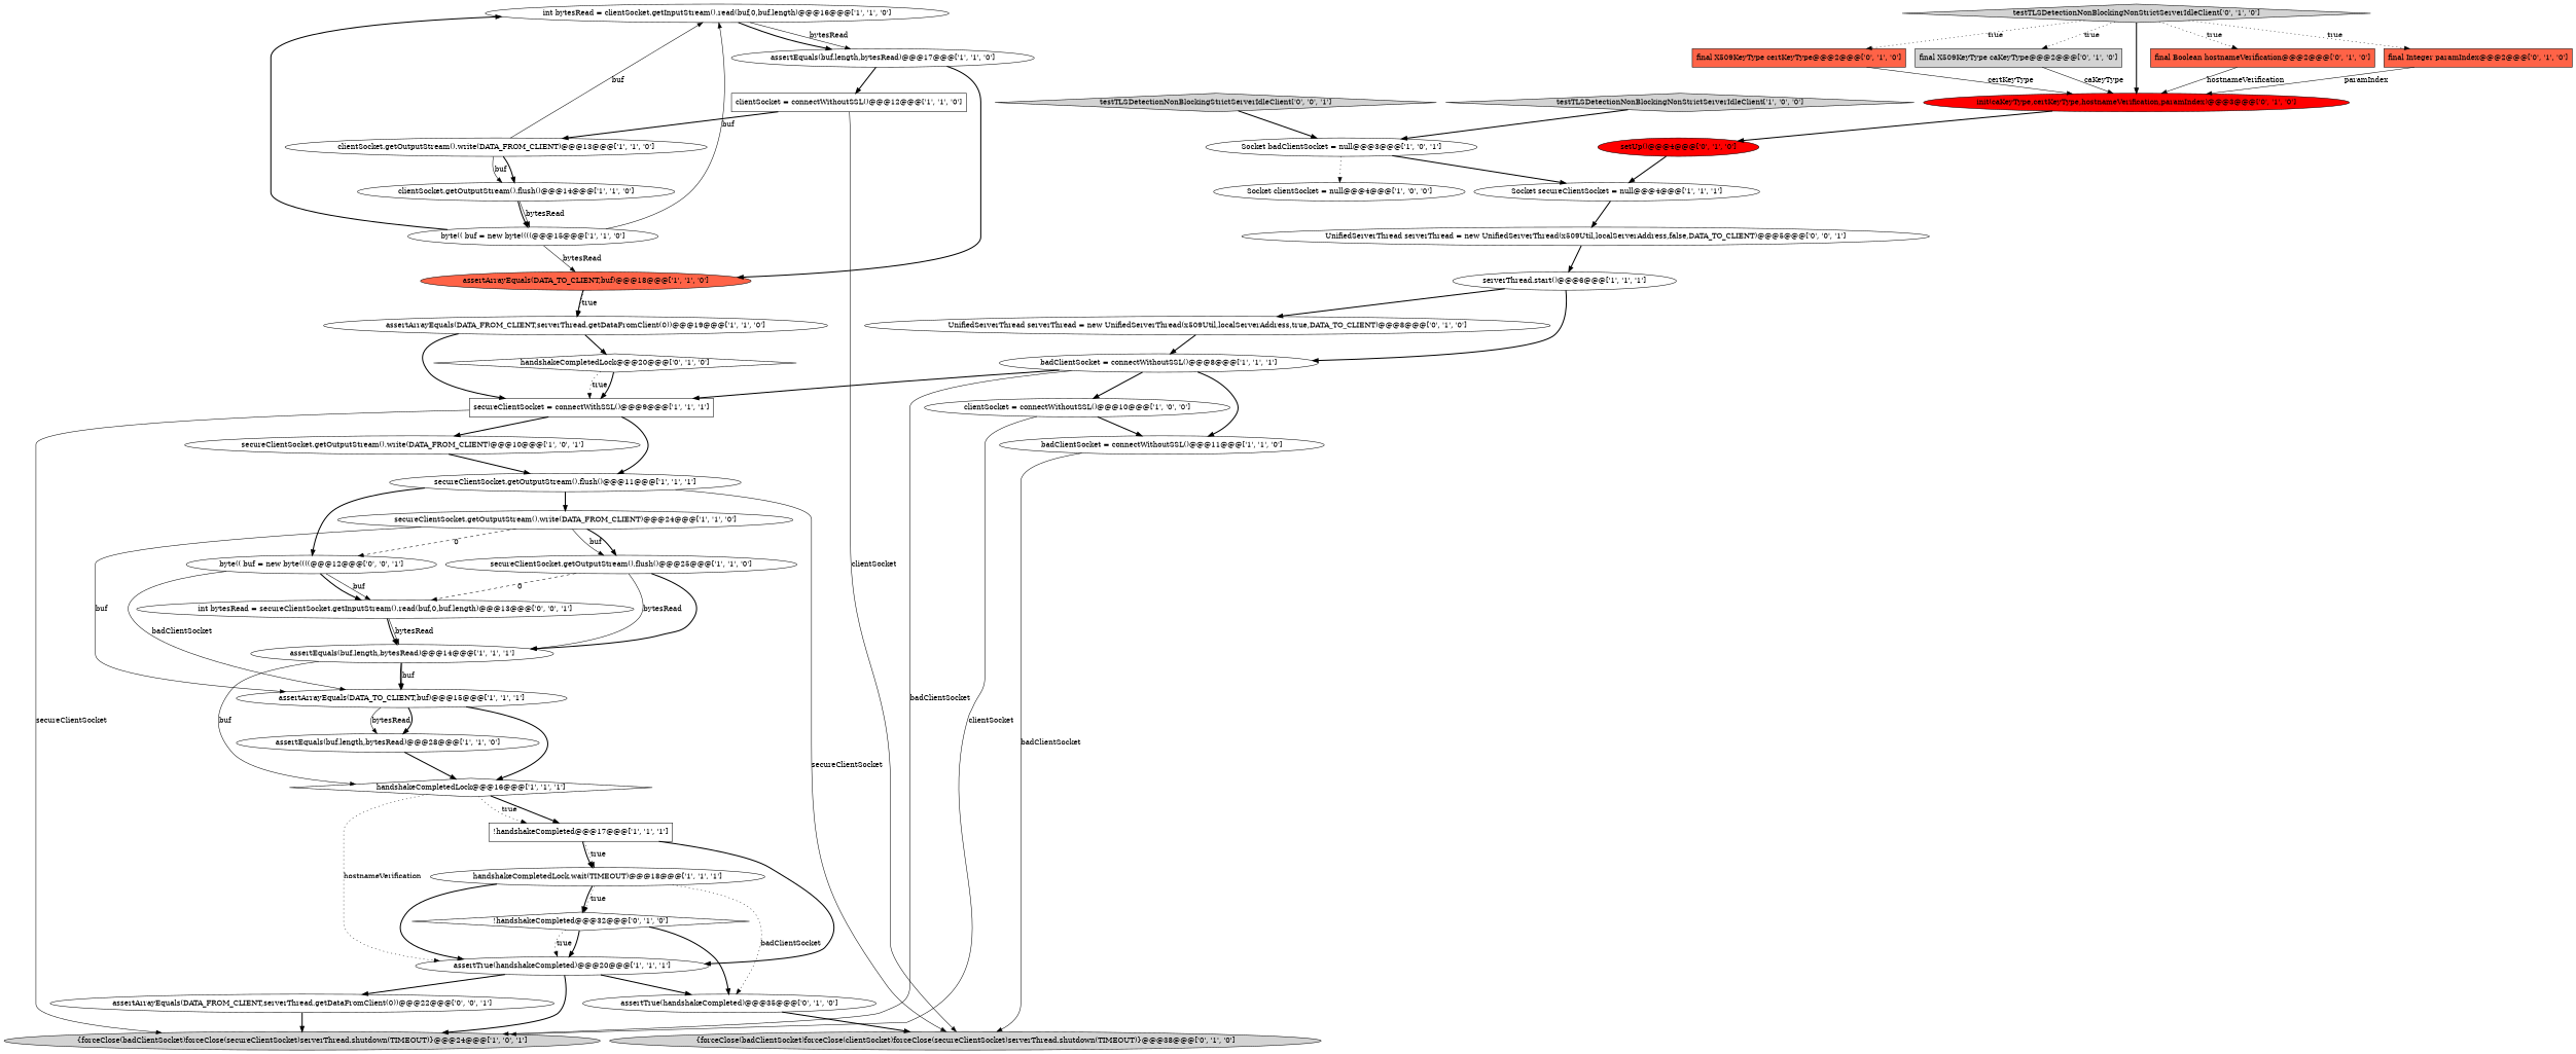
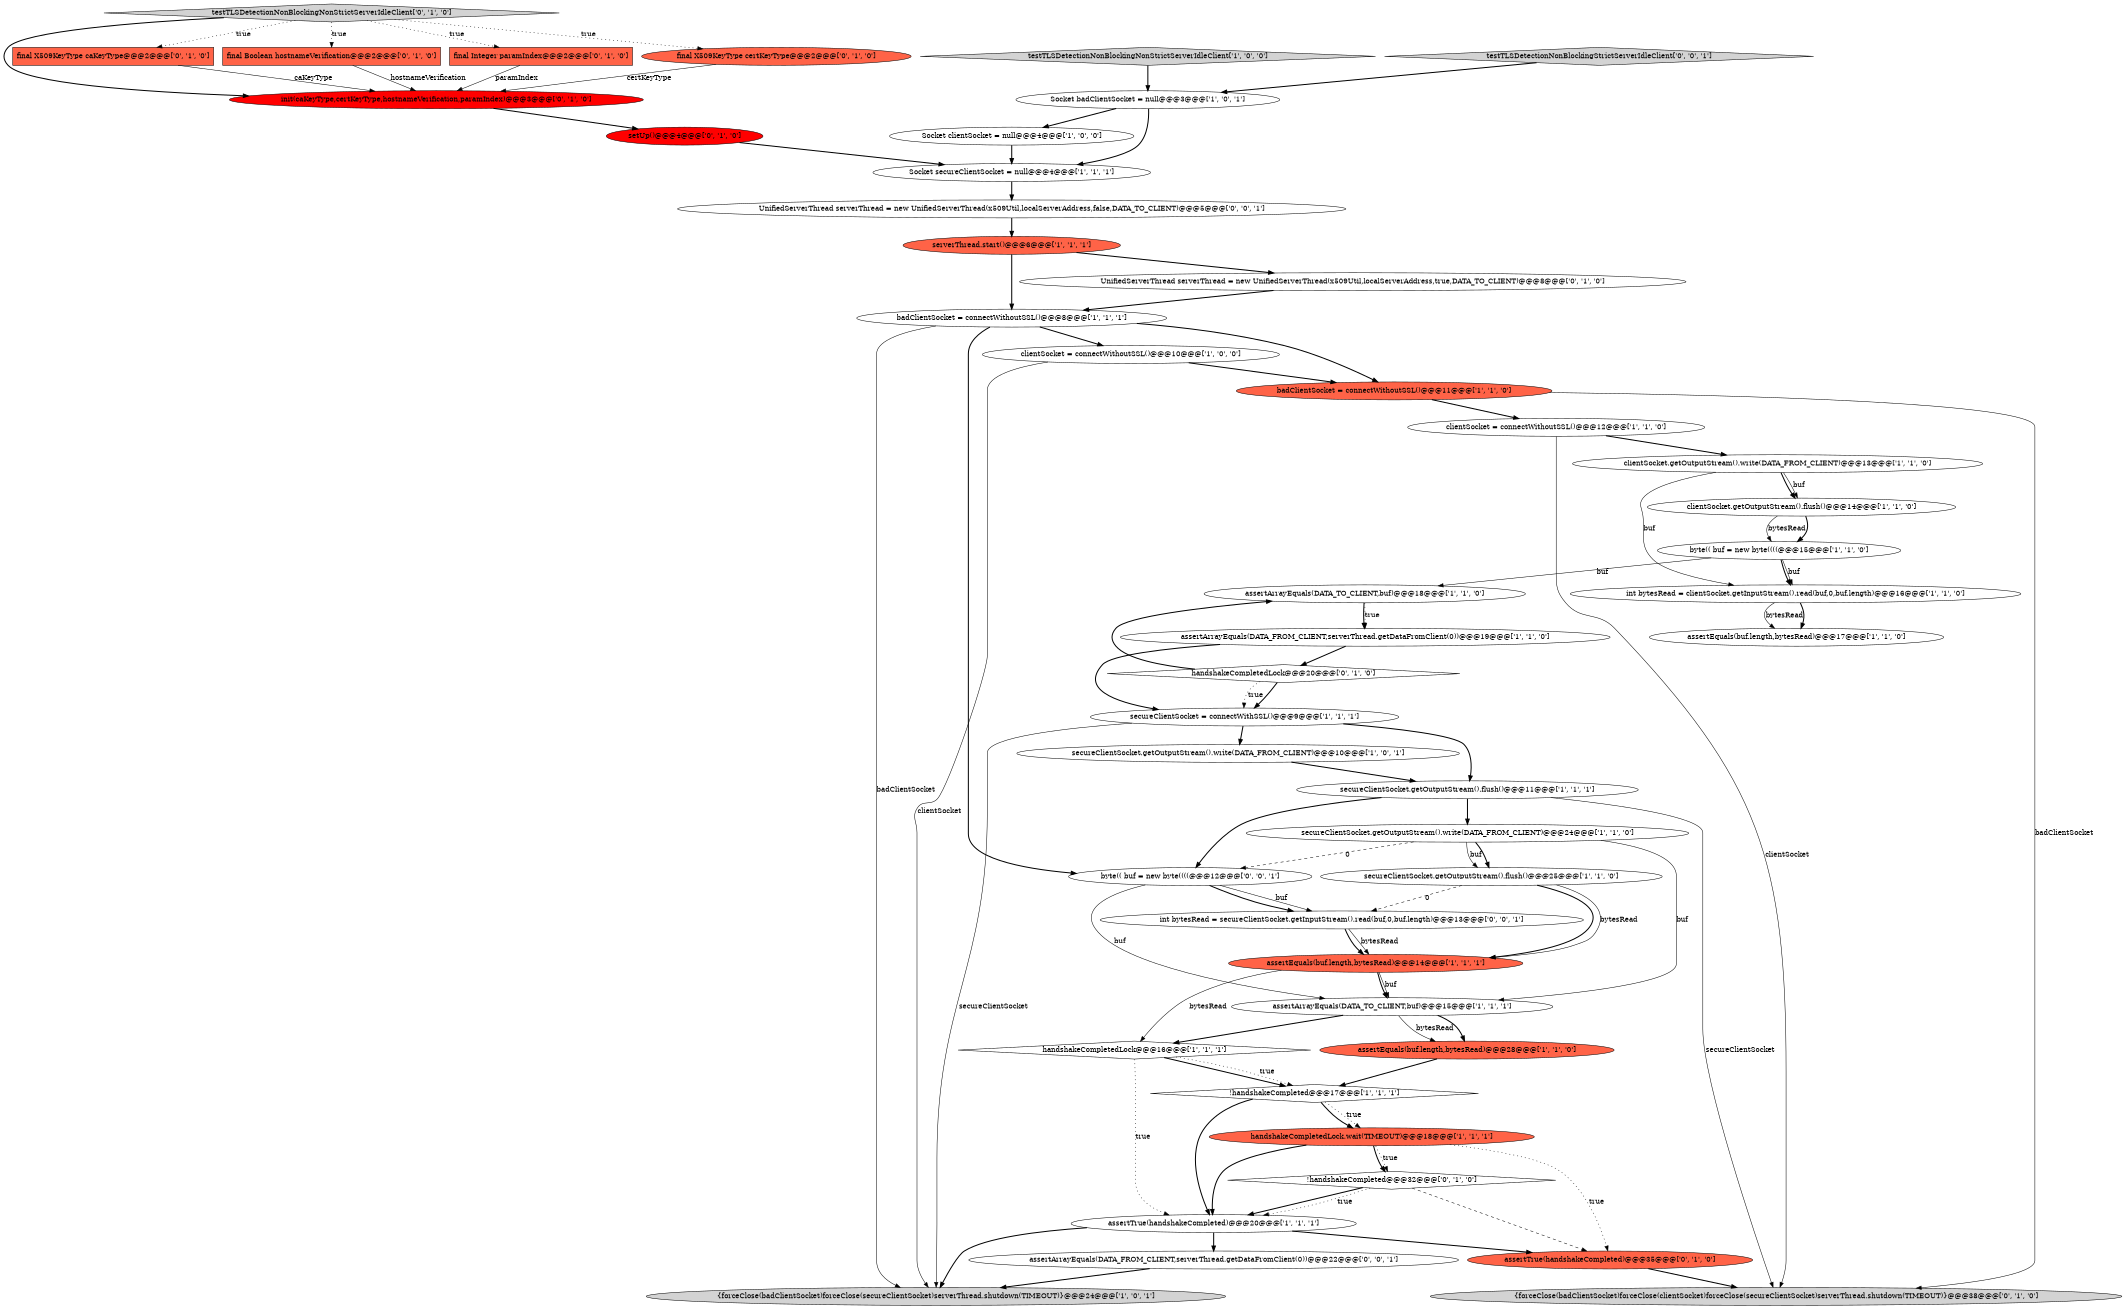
  digraph {
    node [fillcolor=white shape=ellipse style=filled]
    edge [style=bold]
    n1 [label="int bytesRead = clientSocket.getInputStream().read(buf,0,buf.length)@@@16@@@['1', '1', '0']"]
    n2 [label="assertEquals(buf.length,bytesRead)@@@17@@@['1', '1', '0']"]
-   n3 [fillcolor=tomato label="assertArrayEquals(DATA_TO_CLIENT,buf)@@@18@@@['1', '1', '0']"]
+   n3 [label="assertArrayEquals(DATA_TO_CLIENT,buf)@@@18@@@['1', '1', '0']"]
    n4 [label="handshakeCompletedLock@@@20@@@['0', '1', '0']" shape=diamond]
-   n5 [label="secureClientSocket = connectWithSSL()@@@9@@@['1', '1', '1']" shape=box]
+   n5 [label="secureClientSocket = connectWithSSL()@@@9@@@['1', '1', '1']"]
    n6 [fillcolor=lightgray label="{forceClose(badClientSocket)forceClose(secureClientSocket)serverThread.shutdown(TIMEOUT)}@@@24@@@['1', '0', '1']"]
    n7 [label="secureClientSocket.getOutputStream().write(DATA_FROM_CLIENT)@@@10@@@['1', '0', '1']"]
    n8 [label="secureClientSocket.getOutputStream().flush()@@@11@@@['1', '1', '1']"]
    n9 [label="secureClientSocket.getOutputStream().write(DATA_FROM_CLIENT)@@@24@@@['1', '1', '0']"]
    n10 [label="secureClientSocket.getOutputStream().flush()@@@25@@@['1', '1', '0']"]
    n11 [label="assertArrayEquals(DATA_TO_CLIENT,buf)@@@15@@@['1', '1', '1']"]
    n12 [label="byte(( buf = new byte((((@@@12@@@['0', '0', '1']"]
-   n13 [label="assertEquals(buf.length,bytesRead)@@@14@@@['1', '1', '1']"]
+   n13 [fillcolor=tomato label="assertEquals(buf.length,bytesRead)@@@14@@@['1', '1', '1']"]
    n14 [label="int bytesRead = secureClientSocket.getInputStream().read(buf,0,buf.length)@@@13@@@['0', '0', '1']"]
-   n15 [label="assertEquals(buf.length,bytesRead)@@@28@@@['1', '1', '0']"]
+   n15 [fillcolor=tomato label="assertEquals(buf.length,bytesRead)@@@28@@@['1', '1', '0']"]
    n16 [label="handshakeCompletedLock@@@16@@@['1', '1', '1']" shape=diamond]
    n17 [label="assertArrayEquals(DATA_FROM_CLIENT,serverThread.getDataFromClient(0))@@@22@@@['0', '0', '1']"]
    n18 [label="UnifiedServerThread serverThread = new UnifiedServerThread(x509Util,localServerAddress,false,DATA_TO_CLIENT)@@@5@@@['0', '0', '1']"]
-   n19 [label="serverThread.start()@@@6@@@['1', '1', '1']"]
+   n19 [fillcolor=tomato label="serverThread.start()@@@6@@@['1', '1', '1']"]
    n20 [label="badClientSocket = connectWithoutSSL()@@@8@@@['1', '1', '1']"]
    n21 [label="UnifiedServerThread serverThread = new UnifiedServerThread(x509Util,localServerAddress,true,DATA_TO_CLIENT)@@@8@@@['0', '1', '0']"]
    n22 [label="assertArrayEquals(DATA_FROM_CLIENT,serverThread.getDataFromClient(0))@@@19@@@['1', '1', '0']"]
-   n23 [label="assertTrue(handshakeCompleted)@@@35@@@['0', '1', '0']"]
+   n23 [fillcolor=tomato label="assertTrue(handshakeCompleted)@@@35@@@['0', '1', '0']"]
    n24 [fillcolor=lightgray label="{forceClose(badClientSocket)forceClose(clientSocket)forceClose(secureClientSocket)serverThread.shutdown(TIMEOUT)}@@@38@@@['0', '1', '0']"]
-   n25 [label="handshakeCompletedLock.wait(TIMEOUT)@@@18@@@['1', '1', '1']"]
+   n25 [fillcolor=tomato label="handshakeCompletedLock.wait(TIMEOUT)@@@18@@@['1', '1', '1']"]
    n26 [label="!handshakeCompleted@@@32@@@['0', '1', '0']" shape=diamond]
    n27 [label="assertTrue(handshakeCompleted)@@@20@@@['1', '1', '1']"]
-   n28 [fillcolor=tomato label="final X509KeyType certKeyType@@@2@@@['0', '1', '0']" shape=box]
+   n28 [fillcolor=tomato label="final X509KeyType certKeyType@@@2@@@['0', '1', '0']"]
    n29 [fillcolor=red label="init(caKeyType,certKeyType,hostnameVerification,paramIndex)@@@3@@@['0', '1', '0']"]
    n30 [fillcolor=red label="setUp()@@@4@@@['0', '1', '0']"]
    n31 [label="Socket secureClientSocket = null@@@4@@@['1', '1', '1']"]
-   n32 [fillcolor=lightgray label="final X509KeyType caKeyType@@@2@@@['0', '1', '0']" shape=box]
-   n33 [label="!handshakeCompleted@@@17@@@['1', '1', '1']" shape=box]
+   n32 [fillcolor=tomato label="final X509KeyType caKeyType@@@2@@@['0', '1', '0']" shape=box]
+   n33 [label="!handshakeCompleted@@@17@@@['1', '1', '1']" shape=diamond]
    n34 [label="clientSocket = connectWithoutSSL()@@@10@@@['1', '0', '0']"]
-   n35 [label="badClientSocket = connectWithoutSSL()@@@11@@@['1', '1', '0']"]
-   n36 [label="clientSocket = connectWithoutSSL()@@@12@@@['1', '1', '0']" shape=box]
+   n35 [fillcolor=tomato label="badClientSocket = connectWithoutSSL()@@@11@@@['1', '1', '0']"]
+   n36 [label="clientSocket = connectWithoutSSL()@@@12@@@['1', '1', '0']"]
    n37 [label="byte(( buf = new byte((((@@@15@@@['1', '1', '0']"]
    n38 [label="clientSocket.getOutputStream().write(DATA_FROM_CLIENT)@@@13@@@['1', '1', '0']"]
    n39 [fillcolor=lightgray label="testTLSDetectionNonBlockingNonStrictServerIdleClient['0', '1', '0']" shape=diamond]
    n40 [fillcolor=tomato label="final Boolean hostnameVerification@@@2@@@['0', '1', '0']" shape=box]
    n41 [fillcolor=tomato label="final Integer paramIndex@@@2@@@['0', '1', '0']" shape=box]
    n42 [label="Socket clientSocket = null@@@4@@@['1', '0', '0']"]
    n43 [fillcolor=lightgray label="testTLSDetectionNonBlockingStrictServerIdleClient['0', '0', '1']" shape=diamond]
    n44 [label="Socket badClientSocket = null@@@3@@@['1', '0', '1']"]
    n45 [label="clientSocket.getOutputStream().flush()@@@14@@@['1', '1', '0']"]
    n46 [fillcolor=lightgray label="testTLSDetectionNonBlockingNonStrictServerIdleClient['1', '0', '0']" shape=diamond]
    n1 -> n2 [label=bytesRead style=solid]
    n1 -> n2
-   n2 -> n3
+   n4 -> n3
    n3 -> n22 [label=true style=dotted]
    n3 -> n22
    n4 -> n5 [label=true style=dotted]
    n4 -> n5
    n5 -> n6 [label=secureClientSocket style=solid]
    n5 -> n7
    n5 -> n8
    n7 -> n8
    n8 -> n9
    n8 -> n12
    n8 -> n24 [label=secureClientSocket style=solid]
    n9 -> n10 [label=buf style=solid]
    n9 -> n10
    n9 -> n11 [label=buf style=solid]
    n9 -> n12 [label=0 style=dashed]
    n10 -> n13
    n10 -> n13 [label=bytesRead style=solid]
    n10 -> n14 [label=0 style=dashed]
    n11 -> n15 [label=bytesRead style=solid]
    n11 -> n15
    n11 -> n16
-   n12 -> n11 [label=badClientSocket style=solid]
+   n12 -> n11 [label=buf style=solid]
    n12 -> n14 [label=buf style=solid]
    n12 -> n14
    n13 -> n11
    n13 -> n11 [label=buf style=solid]
-   n13 -> n16 [label=buf style=solid]
+   n13 -> n16 [label=bytesRead style=solid]
    n14 -> n13 [label=bytesRead style=solid]
    n14 -> n13
-   n15 -> n16
-   n16 -> n27 [label=hostnameVerification style=dotted]
+   n15 -> n33
+   n16 -> n27 [label=true style=dotted]
    n16 -> n33
    n16 -> n33 [label=true style=dotted]
    n17 -> n6
    n18 -> n19
    n19 -> n20
    n19 -> n21
-   n20 -> n5
+   n20 -> n12
    n20 -> n6 [label=badClientSocket style=solid]
    n20 -> n34
    n20 -> n35
    n21 -> n20
    n22 -> n4
    n22 -> n5
    n23 -> n24
-   n25 -> n23 [label=badClientSocket style=dotted]
+   n25 -> n23 [label=true style=dotted]
    n25 -> n26 [label=true style=dotted]
    n25 -> n26
    n25 -> n27
-   n26 -> n23
+   n26 -> n23 [style=dashed]
    n26 -> n27
    n26 -> n27 [label=true style=dotted]
    n27 -> n6
    n27 -> n17
    n27 -> n23
    n28 -> n29 [label=certKeyType style=solid]
    n29 -> n30
    n30 -> n31
    n31 -> n18
    n32 -> n29 [label=caKeyType style=solid]
    n33 -> n25 [label=true style=dotted]
    n33 -> n25
    n33 -> n27
    n34 -> n6 [label=clientSocket style=solid]
    n34 -> n35
    n35 -> n24 [label=badClientSocket style=solid]
-   n2 -> n36
+   n35 -> n36
    n36 -> n24 [label=clientSocket style=solid]
    n36 -> n38
    n37 -> n1 [label=buf style=solid]
    n37 -> n1
-   n37 -> n3 [label=bytesRead style=solid]
+   n37 -> n3 [label=buf style=solid]
    n38 -> n1 [label=buf style=solid]
    n38 -> n45
    n38 -> n45 [label=buf style=solid]
    n39 -> n28 [label=true style=dotted]
    n39 -> n29
    n39 -> n32 [label=true style=dotted]
    n39 -> n40 [label=true style=dotted]
    n39 -> n41 [label=true style=dotted]
    n40 -> n29 [label=hostnameVerification style=solid]
    n41 -> n29 [label=paramIndex style=solid]
+   n42 -> n31
    n43 -> n44
    n44 -> n31
-   n44 -> n42 [style=dotted]
+   n44 -> n42
    n45 -> n37 [label=bytesRead style=solid]
    n45 -> n37
    n46 -> n44
  }
